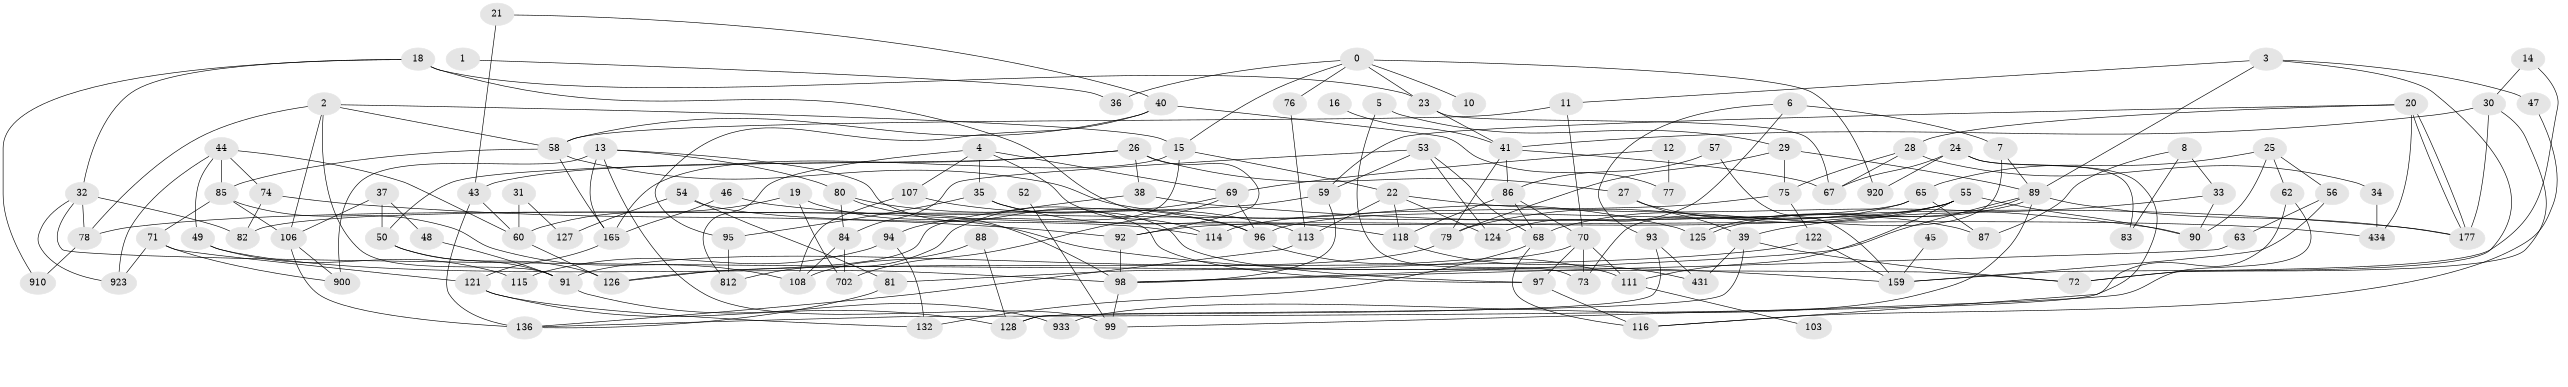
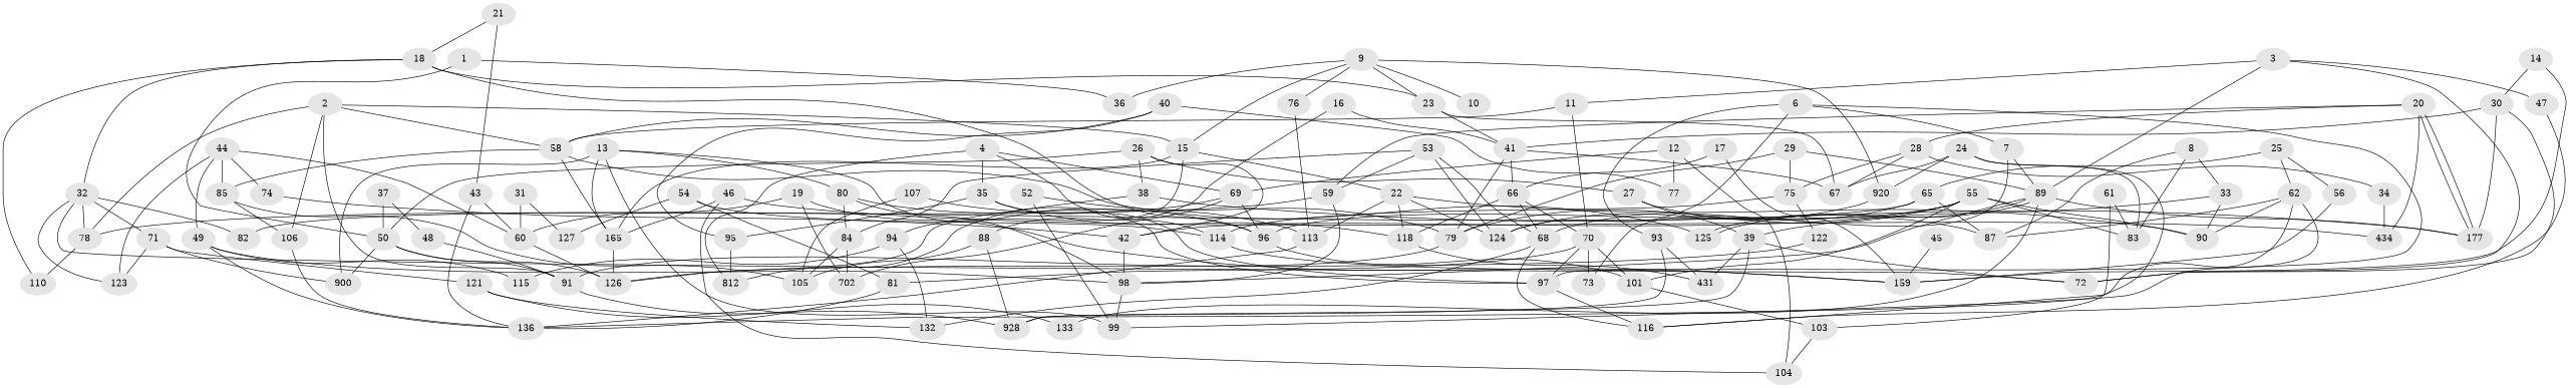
  graph {
    node [color=gray90 style=filled]
    1
    36
    50
    91
    126
    n6 [label=900]
    2
    15
    58
    78
    106
    n12 [label=165]
    22
    125
    85
-   110 [label=910]
-   133 [label=933]
+   110
+   133
    n18 [label=136]
    3
    11
    47
    72
    89
    70
    116
    n26 [label=177]
    98
    4
    35
    69
    107
    n32 [label=812]
    114
    97
    118
    95
    96
    n38 [label=702]
    113
-   108
+   108 [label=105]
    n41 [label=159]
-   5
    29
    73
    25
    56
    62
    65
    75
    79
    53
    124
    59
    68
    84
    6
    7
    93
-   128
+   128 [label=928]
    n60 [label=431]
    8
    33
    83
    87
    27
    39
    90
-   9 [label=0]
+   9
    10
    23
    76
    n72 [label=920]
    41
    67
-   101 [label=111]
+   101
    81
    12
    77
+   104
    32
    71
    82
-   123 [label=923]
+   123
    13
    80
    99
    121
    14
    30
    16
    88
-   66 [label=86]
+   66
    18
    19
    60
    20
    28
    n98 [label=434]
    34
    21
    40
    43
    24
-   63
    103
    26
    38
-   92
+   92 [label=42]
    94
    122
    31
    127
    37
    48
    115
    132
    45
    54
    44
    49
    74
    46
    52
    55
-   57
+   57 [label=17]
+   61
    1 -- 36
+   1 -- 50
    50 -- 91
    50 -- 126
-   106 -- n6
+   50 -- n6
    91 -- 133
    2 -- 91
    2 -- 15
    2 -- 58
    2 -- 78
    2 -- 106
    15 -- 126
    15 -- n12
    15 -- 22
    58 -- n12
    58 -- 125
    58 -- 85
    78 -- 110
    106 -- n18
-   n12 -- 121
+   n12 -- 126
    22 -- 118
    22 -- 113
    22 -- 124
    22 -- 90
    85 -- 106
    85 -- 108
    3 -- 11
    3 -- 47
    3 -- 72
    3 -- 89
    11 -- 58
    11 -- 70
    47 -- 116
    89 -- 125
    89 -- 125
    89 -- 133
    89 -- n26
    89 -- 98
    70 -- 97
    70 -- 73
    70 -- 101
    70 -- 81
    98 -- 99
    4 -- 35
    4 -- 69
-   4 -- 107
    4 -- n32
    4 -- 114
    35 -- 97
    35 -- 118
    35 -- 95
    69 -- n32
    69 -- 96
    69 -- n38
    107 -- 113
    107 -- 108
-   122 -- n41
+   114 -- n41
    97 -- 116
    118 -- n60
    95 -- n32
    96 -- 101
    113 -- n18
-   5 -- 29
-   5 -- 73
    29 -- 89
    29 -- 75
    29 -- 79
    25 -- 56
    25 -- 62
    25 -- 65
    56 -- n41
-   56 -- 63
    62 -- n18
-   25 -- 90
+   62 -- 87
+   62 -- 90
    62 -- 99
    65 -- 68
    65 -- 87
    65 -- 82
    75 -- 114
    75 -- 122
    79 -- 91
    53 -- 124
    53 -- 59
    53 -- 68
    53 -- 84
    59 -- 78
    59 -- 98
    68 -- 116
    68 -- 132
    84 -- n38
    84 -- 108
+   6 -- 97
    6 -- 124
    6 -- 7
    6 -- 93
    7 -- 89
    7 -- 73
    93 -- 128
    93 -- n60
    8 -- 33
    8 -- 83
    8 -- 87
    33 -- 39
    33 -- 90
    27 -- 87
    27 -- 39
    39 -- 72
    39 -- 128
    39 -- n60
    9 -- 36
    9 -- 15
    9 -- 10
    9 -- 23
    9 -- 76
    9 -- n72
    23 -- 41
    23 -- 67
    76 -- 113
+   n72 -- 124
    41 -- 79
    41 -- 67
    41 -- 66
    101 -- 103
    81 -- n18
    12 -- 69
    12 -- 77
+   12 -- 104
    32 -- 78
    32 -- 72
-   85 -- 71
+   32 -- 71
    32 -- 82
    32 -- 123
    71 -- n6
    71 -- 123
    71 -- 121
    13 -- n6
    13 -- n12
    13 -- 97
    13 -- 80
    13 -- 99
    80 -- 98
    80 -- 96
    80 -- 84
    121 -- 128
    121 -- 132
    14 -- n41
    14 -- 30
    30 -- 72
    30 -- n26
    30 -- 41
    16 -- 41
+   16 -- 88
    88 -- 108
    88 -- 128
    66 -- 70
    66 -- 118
    66 -- 68
    18 -- 110
    18 -- 96
    18 -- 23
    18 -- 32
    19 -- n38
    19 -- n41
    19 -- 60
    60 -- 126
    20 -- n26
    20 -- n26
    20 -- 59
    20 -- 28
    20 -- n98
    28 -- 75
    28 -- 67
    28 -- 34
    34 -- n98
-   21 -- 40
+   21 -- 18
    21 -- 43
    40 -- 58
    40 -- 95
    40 -- 77
    43 -- n18
    43 -- 60
    24 -- 116
    24 -- 83
    24 -- n72
    24 -- 67
-   63 -- 98
+   103 -- 104
    26 -- 50
    26 -- 27
-   26 -- 43
    26 -- 38
    26 -- 92
    38 -- n26
    38 -- 94
    92 -- 98
    94 -- 115
    94 -- 132
    122 -- 126
    31 -- 60
    31 -- 127
    37 -- 50
-   37 -- 106
    37 -- 48
    48 -- 91
    45 -- n41
    54 -- 114
    54 -- 81
    54 -- 127
    44 -- 85
    44 -- 123
    44 -- 60
    44 -- 49
    44 -- 74
+   49 -- n18
    49 -- 98
    49 -- 115
-   74 -- 82
    74 -- 92
    46 -- n12
+   46 -- 104
    46 -- n98
+   52 -- 79
    52 -- 99
    55 -- 96
    55 -- 79
+   55 -- 83
    55 -- 90
    55 -- 101
    55 -- 92
    57 -- n41
    57 -- 66
+   61 -- 83
+   61 -- 103
  }
